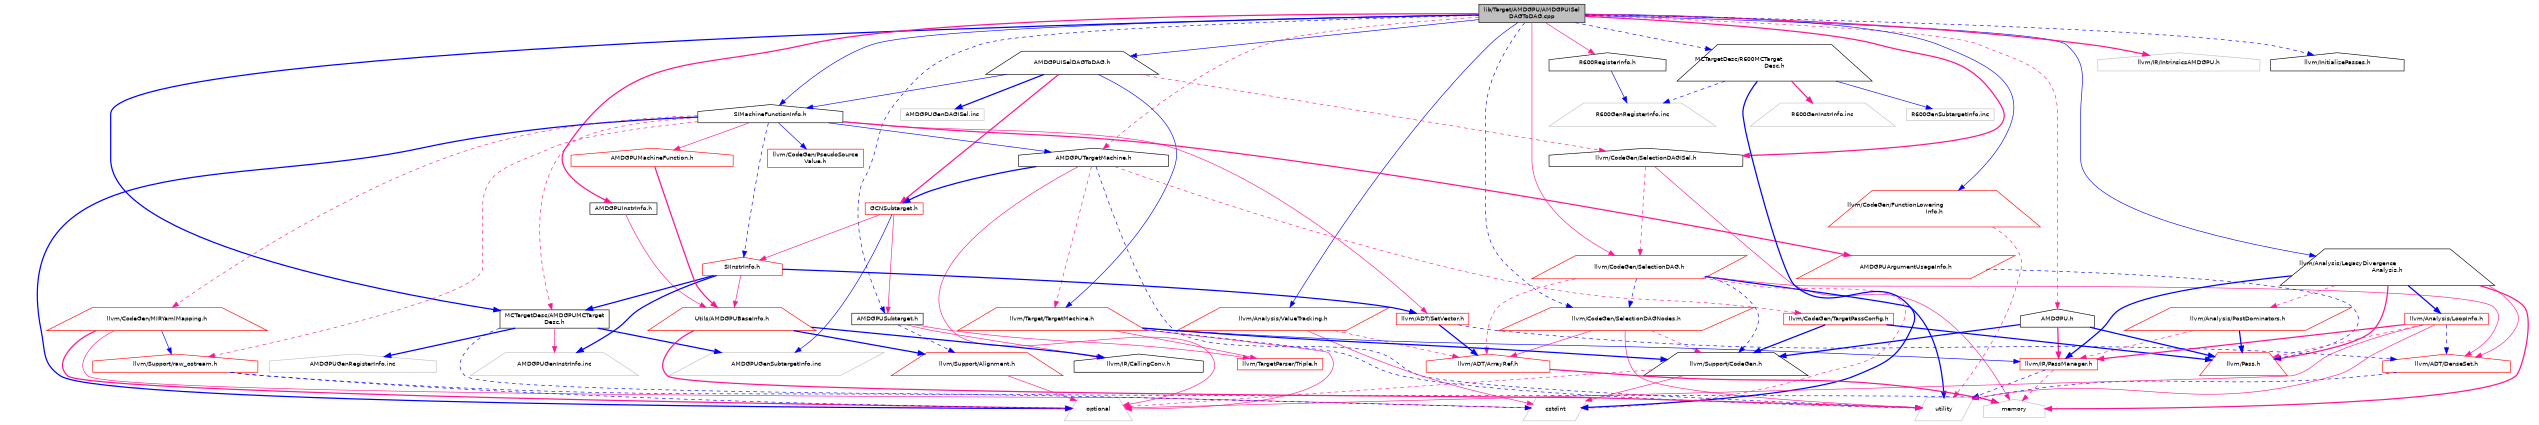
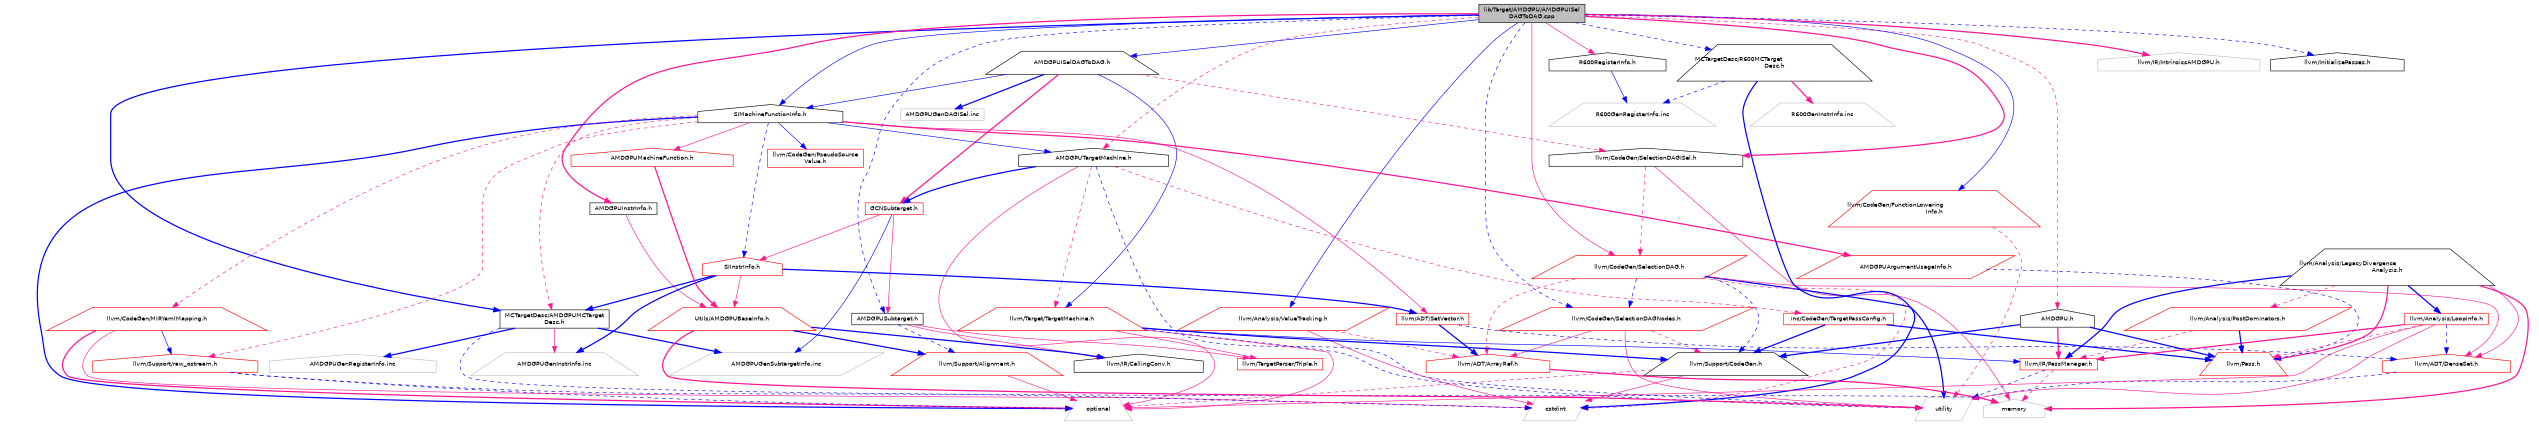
  digraph {
    node [color=red fontname=Helvetica fontsize=10 shape=house]
    edge [color=deeppink fontname=Helvetica fontsize=10 labelfontname=Helvetica labelfontsize=10 style=solid]
    n1 [color=black fillcolor=grey75 fontcolor=black height=0.2 label="lib/Target/AMDGPU/AMDGPUISel\lDAGToDAG.cpp" shape=box style=filled width=0.4]
    n2 [color=black height=0.2 label="AMDGPUISelDAGToDAG.h" shape=trapezium width=0.4]
    n3 [color=black height=0.2 label="AMDGPUSubtarget.h" shape=box width=0.4]
    n4 [color=black height=0.2 label="MCTargetDesc/AMDGPUMCTarget\lDesc.h" shape=box width=0.4]
    n5 [color=black height=0.2 label="SIMachineFunctionInfo.h" width=0.4]
    n6 [color=black height=0.2 label="AMDGPUTargetMachine.h" width=0.4]
    n7 [color=black height=0.2 label="llvm/CodeGen/SelectionDAGISel.h" width=0.4]
    n8 [height=0.2 label="llvm/CodeGen/SelectionDAG.h" shape=parallelogram width=0.4]
    n9 [height=0.2 label="llvm/CodeGen/SelectionDAGNodes.h" shape=parallelogram width=0.4]
    n10 [color=black height=0.2 label="AMDGPU.h" width=0.4]
    n11 [color=black height=0.2 label="AMDGPUInstrInfo.h" shape=box width=0.4]
    n12 [color=black height=0.2 label="MCTargetDesc/R600MCTarget\lDesc.h" shape=trapezium width=0.4]
    n13 [color=black height=0.2 label="R600RegisterInfo.h" width=0.4]
    n14 [color=black height=0.2 label="llvm/Analysis/LegacyDivergence\lAnalysis.h" shape=trapezium width=0.4]
    n15 [height=0.2 label="llvm/Analysis/ValueTracking.h" shape=parallelogram width=0.4]
    n16 [height=0.2 label="llvm/CodeGen/FunctionLowering\lInfo.h" shape=trapezium width=0.4]
    n17 [color=grey75 height=0.2 label="llvm/IR/IntrinsicsAMDGPU.h" width=0.4]
    n18 [color=black height=0.2 label="llvm/InitializePasses.h" width=0.4]
    n19 [height=0.2 label="GCNSubtarget.h" shape=box width=0.4]
    n20 [height=0.2 label="llvm/Target/TargetMachine.h" shape=trapezium width=0.4]
    n21 [color=grey75 height=0.2 label="AMDGPUGenDAGISel.inc" shape=box width=0.4]
    n22 [color=black height=0.2 label="llvm/IR/CallingConv.h" width=0.4]
    n23 [height=0.2 label="llvm/Support/Alignment.h" shape=trapezium width=0.4]
    n24 [height=0.2 label="llvm/TargetParser/Triple.h" shape=box width=0.4]
    n25 [color=grey75 height=0.2 label="AMDGPUGenSubtargetInfo.inc" shape=parallelogram width=0.4]
    n26 [color=grey75 height=0.2 label="AMDGPUGenInstrInfo.inc" shape=trapezium width=0.4]
    n27 [color=grey75 height=0.2 label=memory width=0.4]
    n28 [color=grey75 height=0.2 label="AMDGPUGenRegisterInfo.inc" width=0.4]
    n29 [height=0.2 label="SIInstrInfo.h" width=0.4]
    n30 [color=grey75 height=0.2 label=optional shape=trapezium width=0.4]
    n31 [height=0.2 label="llvm/ADT/SetVector.h" shape=box width=0.4]
    n32 [height=0.2 label="AMDGPUArgumentUsageInfo.h" shape=parallelogram width=0.4]
    n33 [height=0.2 label="AMDGPUMachineFunction.h" width=0.4]
    n34 [height=0.2 label="llvm/CodeGen/MIRYamlMapping.h" shape=trapezium width=0.4]
    n35 [height=0.2 label="llvm/Support/raw_ostream.h" width=0.4]
    n36 [height=0.2 label="llvm/CodeGen/PseudoSource\lValue.h" shape=box width=0.4]
    n37 [color=grey75 height=0.2 label=utility shape=parallelogram width=0.4]
-   n38 [height=0.2 label="llvm/CodeGen/TargetPassConfig.h" shape=box width=0.4]
+   n38 [height=0.2 label="inc/CodeGen/TargetPassConfig.h" shape=box width=0.4]
    n39 [height=0.2 label="llvm/ADT/ArrayRef.h" width=0.4]
    n40 [height=0.2 label="llvm/ADT/DenseSet.h" width=0.4]
    n41 [color=black height=0.2 label="llvm/Support/CodeGen.h" shape=trapezium width=0.4]
    n42 [color=grey75 height=0.2 label=cstdint shape=parallelogram width=0.4]
    n43 [height=0.2 label="llvm/Pass.h" shape=trapezium width=0.4]
    n44 [height=0.2 label="llvm/IR/PassManager.h" shape=box width=0.4]
    n45 [height=0.2 label="Utils/AMDGPUBaseInfo.h" shape=trapezium width=0.4]
    n46 [color=grey75 height=0.2 label="R600GenRegisterInfo.inc" shape=trapezium width=0.4]
    n47 [color=grey75 height=0.2 label="R600GenInstrInfo.inc" shape=trapezium width=0.4]
-   n48 [color=grey75 height=0.2 label="R600GenSubtargetInfo.inc" shape=box width=0.4]
    n49 [height=0.2 label="llvm/Analysis/LoopInfo.h" shape=box width=0.4]
    n50 [height=0.2 label="llvm/Analysis/PostDominators.h" shape=parallelogram width=0.4]
    n1 -> n2 [color=blue]
    n1 -> n3 [color=blue style=dashed]
    n1 -> n4 [color=blue style=bold]
    n1 -> n5 [color=blue]
    n1 -> n6 [style=dashed]
    n1 -> n7 [style=bold]
    n1 -> n8
    n1 -> n9 [color=blue style=dashed]
    n1 -> n10 [style=dashed]
    n1 -> n11 [style=bold]
    n1 -> n12 [color=blue style=dashed]
    n1 -> n13
-   n1 -> n14 [color=blue]
    n1 -> n15 [color=blue]
    n1 -> n16 [color=blue]
    n1 -> n17 [style=bold]
    n1 -> n18 [color=blue style=dashed]
    n2 -> n5 [color=blue]
    n2 -> n7 [style=dashed]
    n2 -> n19 [style=bold]
    n2 -> n20 [color=blue]
    n2 -> n21 [color=blue style=bold]
    n3 -> n22
    n3 -> n23 [color=blue style=dashed]
    n3 -> n24
    n4 -> n25 [color=blue style=bold]
    n4 -> n26
    n4 -> n27 [color=blue style=dashed]
    n4 -> n28 [color=blue style=bold]
    n5 -> n4 [style=dashed]
    n5 -> n6 [color=blue]
    n5 -> n29 [color=blue style=dashed]
    n5 -> n30 [color=blue style=bold]
    n5 -> n31
    n5 -> n32 [style=bold]
    n5 -> n33
    n5 -> n34 [style=dashed]
    n5 -> n35 [style=dashed]
    n5 -> n36 [color=blue]
    n6 -> n19 [color=blue style=bold]
    n6 -> n20 [style=dashed]
    n6 -> n30
    n6 -> n37 [color=blue style=dashed]
    n6 -> n38 [style=dashed]
    n7 -> n8 [style=dashed]
    n7 -> n27
    n8 -> n9 [color=blue style=dashed]
    n8 -> n37 [color=blue style=bold]
    n8 -> n39 [style=dashed]
    n8 -> n40
    n8 -> n41 [color=blue style=dashed]
    n8 -> n42 [style=dashed]
    n9 -> n37
    n9 -> n39
    n9 -> n41 [style=dashed]
    n10 -> n41 [color=blue style=bold]
    n10 -> n43 [color=blue style=bold]
    n10 -> n44 [style=bold]
    n11 -> n45
    n12 -> n42 [color=blue style=bold]
    n12 -> n46 [color=blue style=dashed]
    n12 -> n47 [style=bold]
-   n12 -> n48 [color=blue]
    n13 -> n46 [color=blue]
    n14 -> n27 [style=bold]
    n14 -> n40
    n14 -> n43 [style=bold]
    n14 -> n44 [color=blue style=bold]
    n14 -> n49 [color=blue style=bold]
    n14 -> n50 [style=dashed]
    n15 -> n39 [style=dashed]
    n15 -> n42
    n16 -> n37 [style=dashed]
    n19 -> n3
    n19 -> n25 [color=blue]
    n19 -> n29
    n20 -> n24
    n20 -> n30
    n20 -> n37 [color=blue style=dashed]
    n20 -> n41 [color=blue style=bold]
    n20 -> n44 [color=blue]
    n23 -> n30
    n29 -> n4 [color=blue style=bold]
    n29 -> n26 [color=blue style=bold]
    n29 -> n31 [color=blue style=bold]
    n29 -> n45
    n31 -> n39 [color=blue style=bold]
    n31 -> n40 [color=blue style=dashed]
    n32 -> n43 [color=blue style=dashed]
    n33 -> n45 [style=bold]
    n34 -> n30 [style=bold]
    n34 -> n35 [color=blue]
    n34 -> n42
    n35 -> n30 [color=blue style=dashed]
    n35 -> n42 [color=blue style=dashed]
    n38 -> n41 [color=blue style=bold]
    n38 -> n43 [color=blue style=bold]
    n39 -> n27 [style=bold]
    n40 -> n37 [color=blue style=dashed]
    n41 -> n30 [style=dashed]
    n41 -> n42
    n44 -> n27 [style=dashed]
    n44 -> n37 [color=blue style=dashed]
    n45 -> n22 [color=blue style=bold]
    n45 -> n23 [color=blue style=bold]
    n45 -> n37 [style=bold]
    n49 -> n30
    n49 -> n37
    n49 -> n40 [color=blue style=dashed]
    n49 -> n43 [style=dashed]
    n49 -> n44 [style=bold]
    n50 -> n43 [color=blue style=bold]
    n50 -> n44 [style=dashed]
  }
